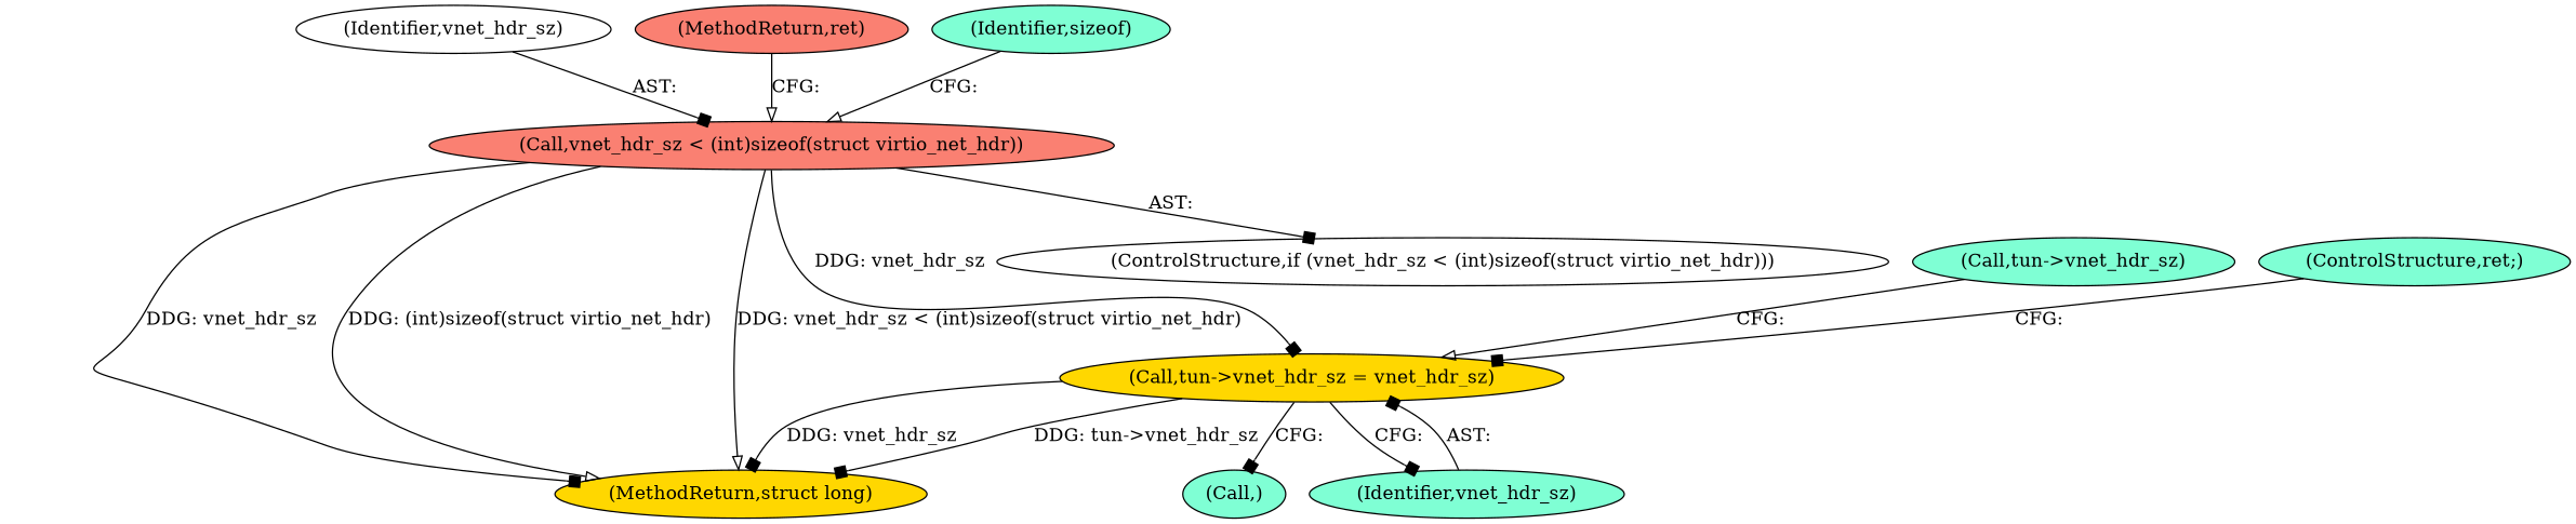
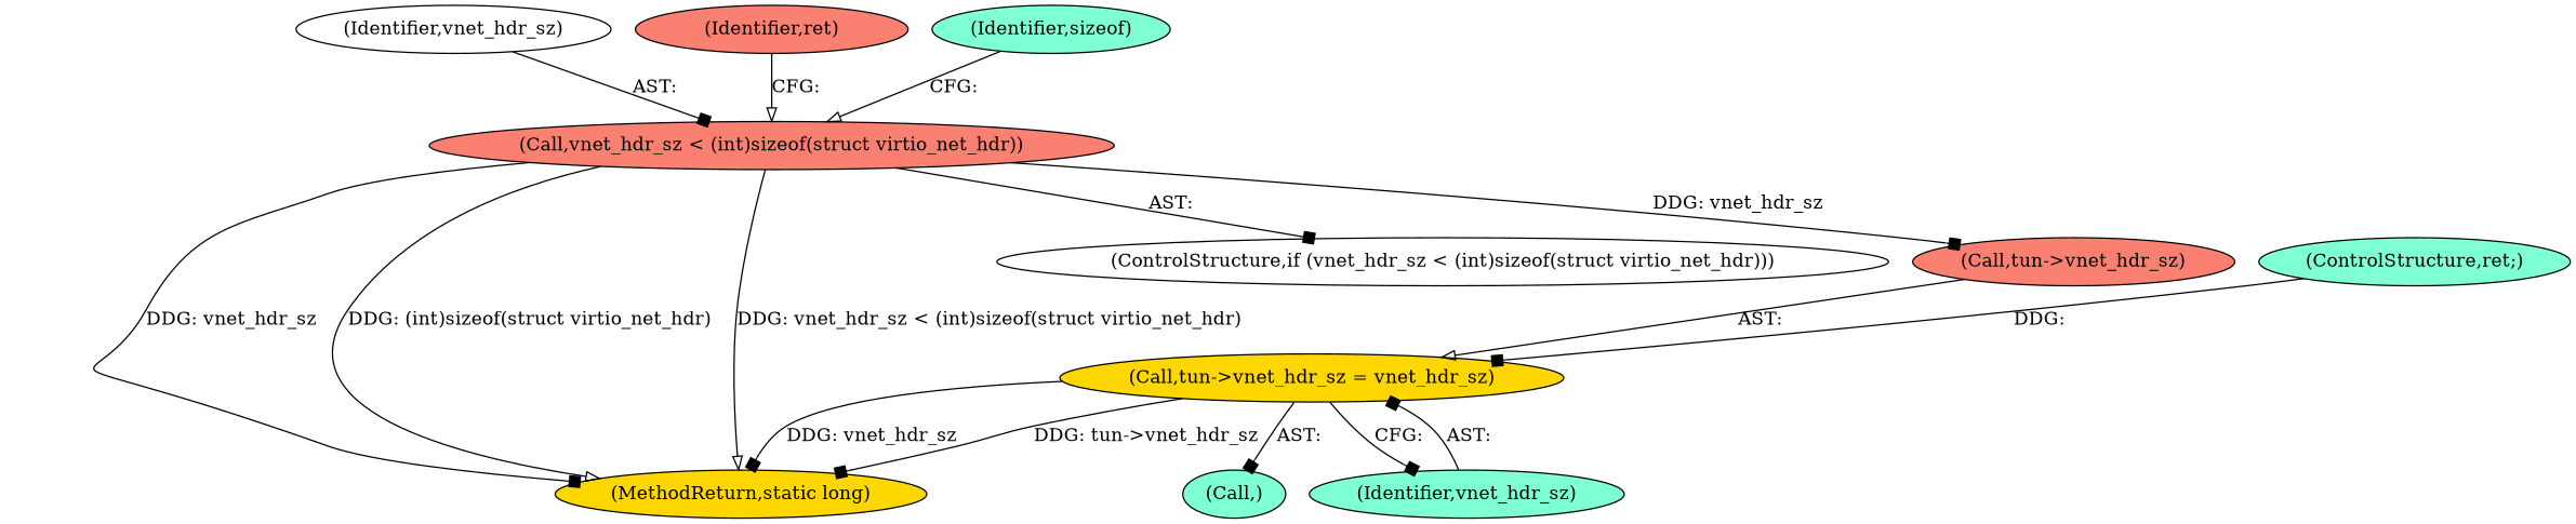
  digraph {
    node [fillcolor=aquamarine style=filled]
    edge [arrowhead=box]
    n1 [fillcolor=gold label="(Call,tun->vnet_hdr_sz = vnet_hdr_sz)"]
-   n2 [fillcolor=gold label="(MethodReturn,struct long)"]
+   n2 [fillcolor=gold label="(MethodReturn,static long)"]
    n3 [label="(Call,)"]
    n4 [label="(Identifier,vnet_hdr_sz)"]
    n5 [fillcolor=salmon label="(Call,vnet_hdr_sz < (int)sizeof(struct virtio_net_hdr))"]
    n6 [fillcolor=white label="(ControlStructure,if (vnet_hdr_sz < (int)sizeof(struct virtio_net_hdr)))"]
-   n7 [label="(Call,tun->vnet_hdr_sz)"]
+   n7 [fillcolor=salmon label="(Call,tun->vnet_hdr_sz)"]
    n8 [fillcolor=white label="(Identifier,vnet_hdr_sz)"]
-   n9 [fillcolor=salmon label="(MethodReturn,ret)"]
+   n9 [fillcolor=salmon label="(Identifier,ret)"]
    n10 [label="(Identifier,sizeof)"]
    n11 [label="(ControlStructure,ret;)"]
    n1 -> n2 [label="DDG: vnet_hdr_sz"]
    n1 -> n2 [label="DDG: tun->vnet_hdr_sz"]
-   n1 -> n3 [label="CFG: "]
+   n1 -> n3 [label="AST: "]
    n1 -> n4 [label="CFG: "]
    n4 -> n1 [label="AST: "]
-   n5 -> n1 [label="DDG: vnet_hdr_sz"]
+   n5 -> n7 [label="DDG: vnet_hdr_sz"]
    n5 -> n2 [label="DDG: vnet_hdr_sz"]
    n5 -> n2 [arrowhead=onormal label="DDG: (int)sizeof(struct virtio_net_hdr)"]
    n5 -> n2 [arrowhead=onormal label="DDG: vnet_hdr_sz < (int)sizeof(struct virtio_net_hdr)"]
    n5 -> n6 [label="AST: "]
-   n7 -> n1 [arrowhead=onormal label="CFG: "]
+   n7 -> n1 [arrowhead=onormal label="AST: "]
    n8 -> n5 [label="AST: "]
    n9 -> n5 [arrowhead=onormal label="CFG: "]
    n10 -> n5 [arrowhead=onormal label="CFG: "]
-   n11 -> n1 [label="CFG: "]
+   n11 -> n1 [label="DDG: "]
  }
